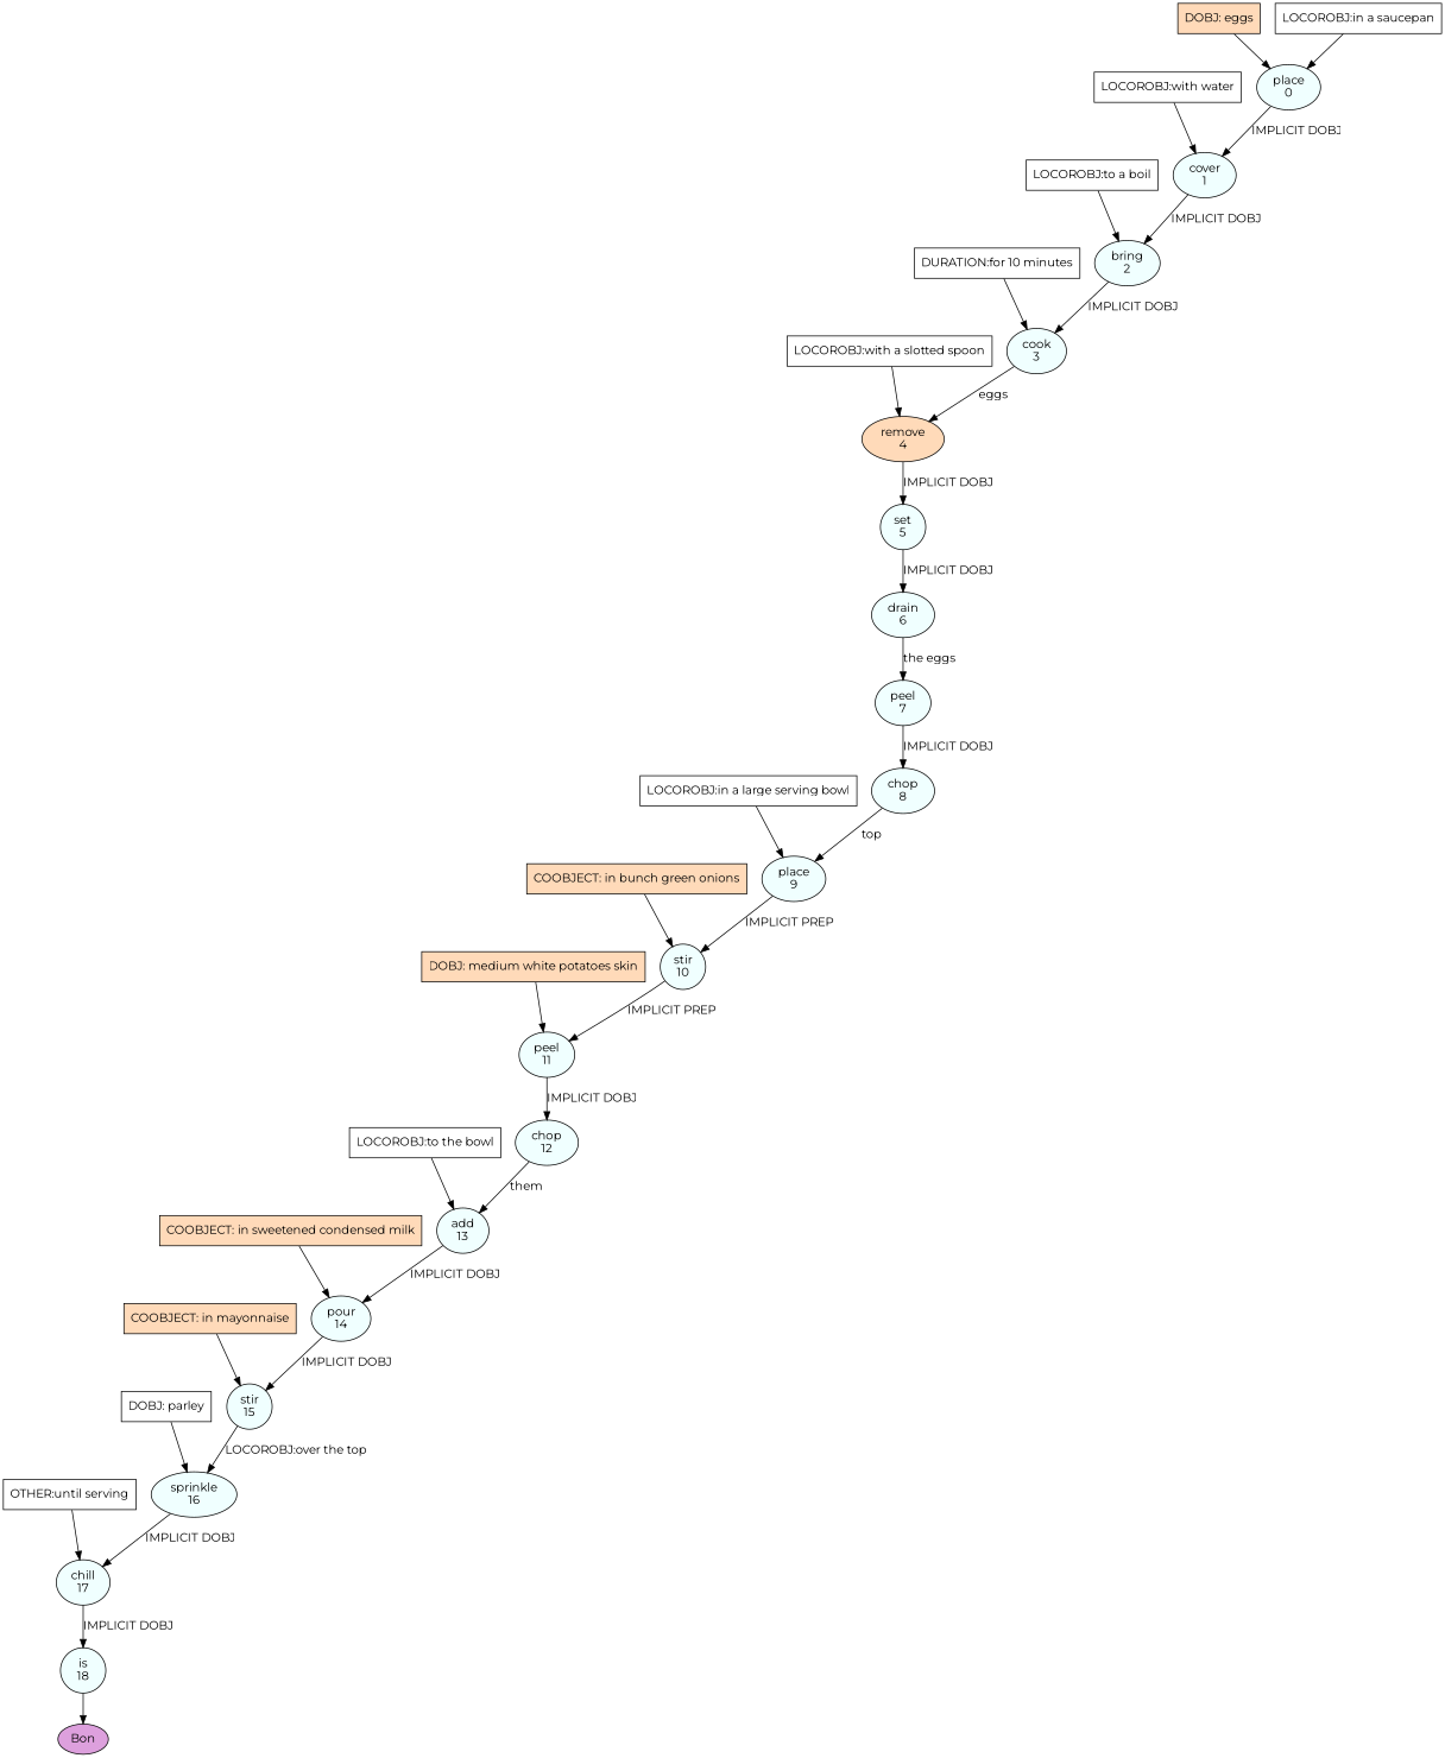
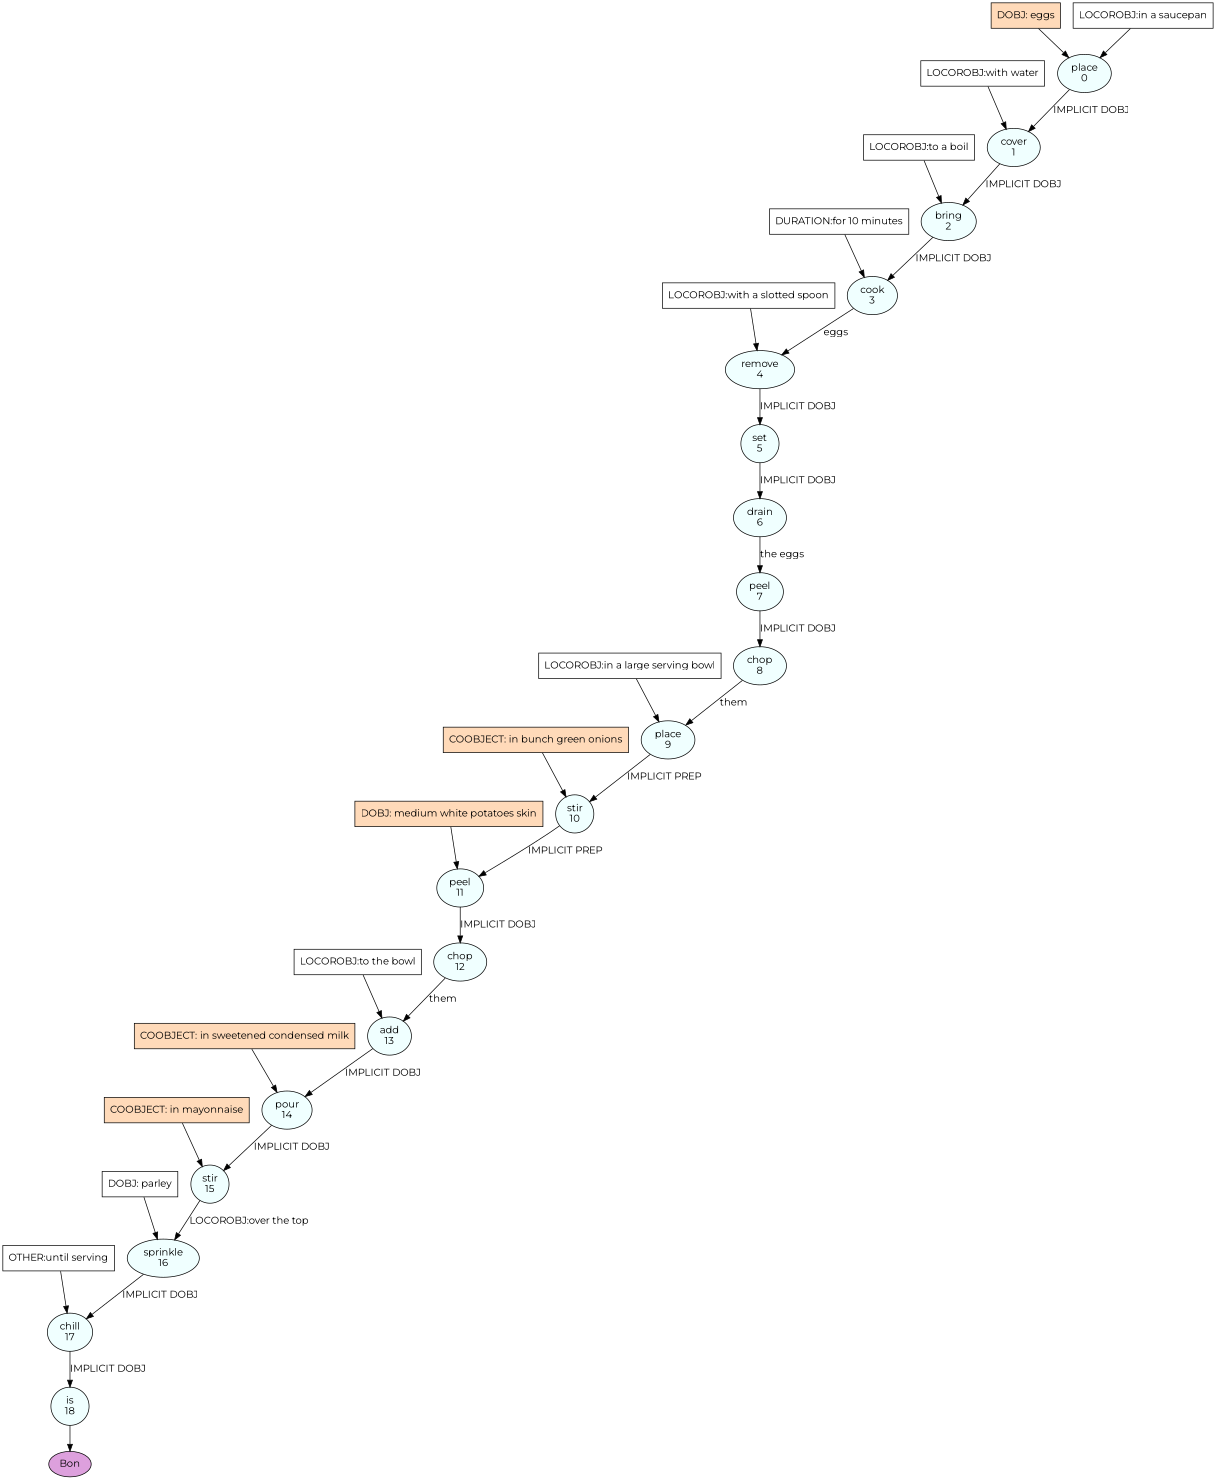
  digraph {
    fontname=Montserrat
    node [fillcolor=azure fontname=Montserrat shape=oval style=filled]
    edge [fontname=Montserrat]
    n1 [label="place\n0"]
    n2 [label="cover\n1"]
    n3 [label="bring\n2"]
    n4 [label="cook\n3"]
-   n5 [fillcolor=peachpuff label="remove\n4"]
+   n5 [label="remove\n4"]
    n6 [label="set\n5"]
    n7 [label="drain\n6"]
    n8 [label="peel\n7"]
    n9 [label="chop\n8"]
    n10 [label="place\n9"]
    n11 [label="stir\n10"]
    n12 [label="peel\n11"]
    n13 [label="chop\n12"]
    n14 [label="add\n13"]
    n15 [label="pour\n14"]
    n16 [label="stir\n15"]
    n17 [label="sprinkle\n16"]
    n18 [label="chill\n17"]
    n19 [label="is\n18"]
    n20 [fillcolor=plum label=Bon]
    n21 [fillcolor=peachpuff label="DOBJ: eggs" shape=box]
    n22 [fillcolor=white label="LOCOROBJ:in a saucepan" shape=box]
    n23 [fillcolor=white label="LOCOROBJ:with water" shape=box]
    n24 [fillcolor=white label="LOCOROBJ:to a boil" shape=box]
    n25 [fillcolor=white label="DURATION:for 10 minutes" shape=box]
    n26 [fillcolor=white label="LOCOROBJ:with a slotted spoon" shape=box]
    n27 [fillcolor=white label="LOCOROBJ:in a large serving bowl" shape=box]
    n28 [fillcolor=peachpuff label="COOBJECT: in bunch green onions" shape=box]
    n29 [fillcolor=peachpuff label="DOBJ: medium white potatoes skin" shape=box]
    n30 [fillcolor=white label="LOCOROBJ:to the bowl" shape=box]
    n31 [fillcolor=peachpuff label="COOBJECT: in sweetened condensed milk" shape=box]
    n32 [fillcolor=peachpuff label="COOBJECT: in mayonnaise" shape=box]
    n33 [fillcolor=white label="DOBJ: parley" shape=box]
    n34 [fillcolor=white label="OTHER:until serving" shape=box]
    n1 -> n2 [label="IMPLICIT DOBJ"]
    n2 -> n3 [label="IMPLICIT DOBJ"]
    n3 -> n4 [label="IMPLICIT DOBJ"]
    n4 -> n5 [label=eggs]
    n5 -> n6 [label="IMPLICIT DOBJ"]
    n6 -> n7 [label="IMPLICIT DOBJ"]
    n7 -> n8 [label="the eggs"]
    n8 -> n9 [label="IMPLICIT DOBJ"]
-   n9 -> n10 [label=top]
+   n9 -> n10 [label=them]
    n10 -> n11 [label="IMPLICIT PREP"]
    n11 -> n12 [label="IMPLICIT PREP"]
    n12 -> n13 [label="IMPLICIT DOBJ"]
    n13 -> n14 [label=them]
    n14 -> n15 [label="IMPLICIT DOBJ"]
    n15 -> n16 [label="IMPLICIT DOBJ"]
    n16 -> n17 [label="LOCOROBJ:over the top"]
    n17 -> n18 [label="IMPLICIT DOBJ"]
    n18 -> n19 [label="IMPLICIT DOBJ"]
    n19 -> n20
    n21 -> n1
    n22 -> n1
    n23 -> n2
    n24 -> n3
    n25 -> n4
    n26 -> n5
    n27 -> n10
    n28 -> n11
    n29 -> n12
    n30 -> n14
    n31 -> n15
    n32 -> n16
    n33 -> n17
    n34 -> n18
  }
